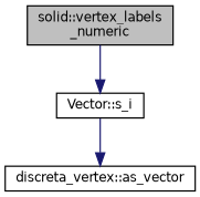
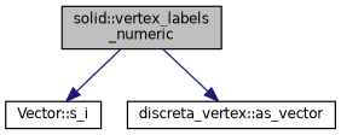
  digraph {
    rankdir=TB
    node [color=black fillcolor=white fontname=Helvetica fontsize=10 shape=record style=filled]
    edge [color=midnightblue fontname=Helvetica fontsize=10 labelfontname=Helvetica labelfontsize=10 style=solid]
    n1 [fillcolor=grey75 fontcolor=black height=0.2 label="solid::vertex_labels\l_numeric" width=0.4]
    n2 [height=0.2 label="Vector::s_i" width=0.4]
    n3 [height=0.2 label="discreta_vertex::as_vector" width=0.4]
    n1 -> n2
-   n2 -> n3
+   n1 -> n3
  }
